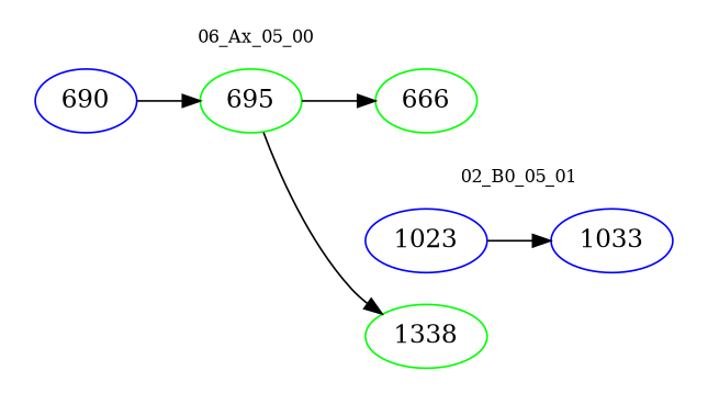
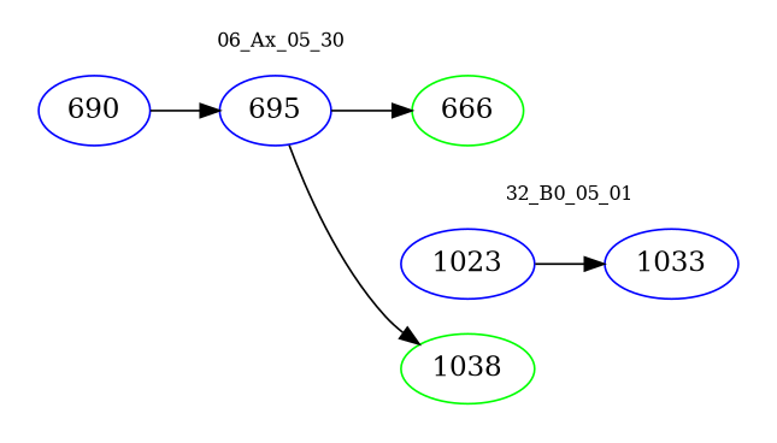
  digraph {
    rankdir=LR
    node [color=blue]
    edge [color=black]
    n1 [label=690]
    n2 [color=green label=666]
-   n3 [color=green label=695]
+   n3 [label=695]
    n4 [label=1023]
-   n5 [color=green label=1338]
+   n5 [color=green label=1038]
    n6 [label=1033]
    subgraph cluster_1 {
      color=white
      fontsize=10
-     label="06_Ax_05_00"
+     label="06_Ax_05_30"
      n1
      n2
      n3
    }
    subgraph cluster_2 {
      color=white
      fontsize=10
-     label="02_B0_05_01"
+     label="32_B0_05_01"
      n4
      n5
      n6
    }
    n1 -> n3
    n3 -> n2
    n3 -> n5
    n4 -> n6
  }
